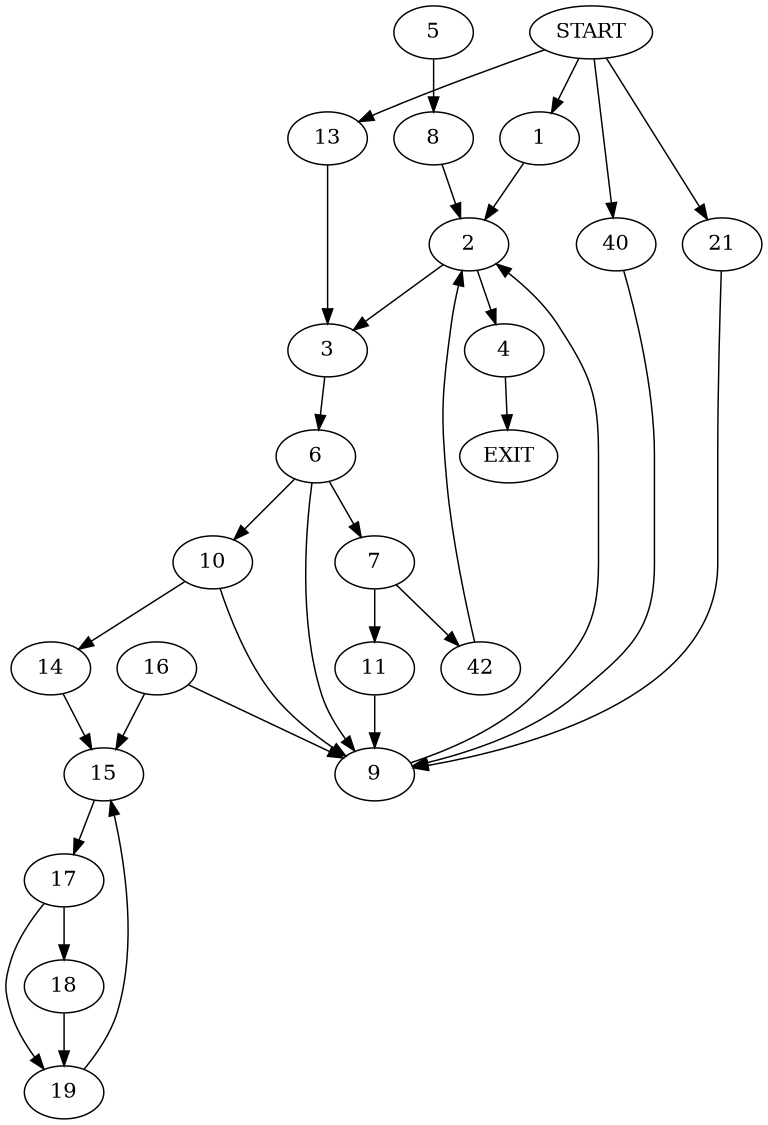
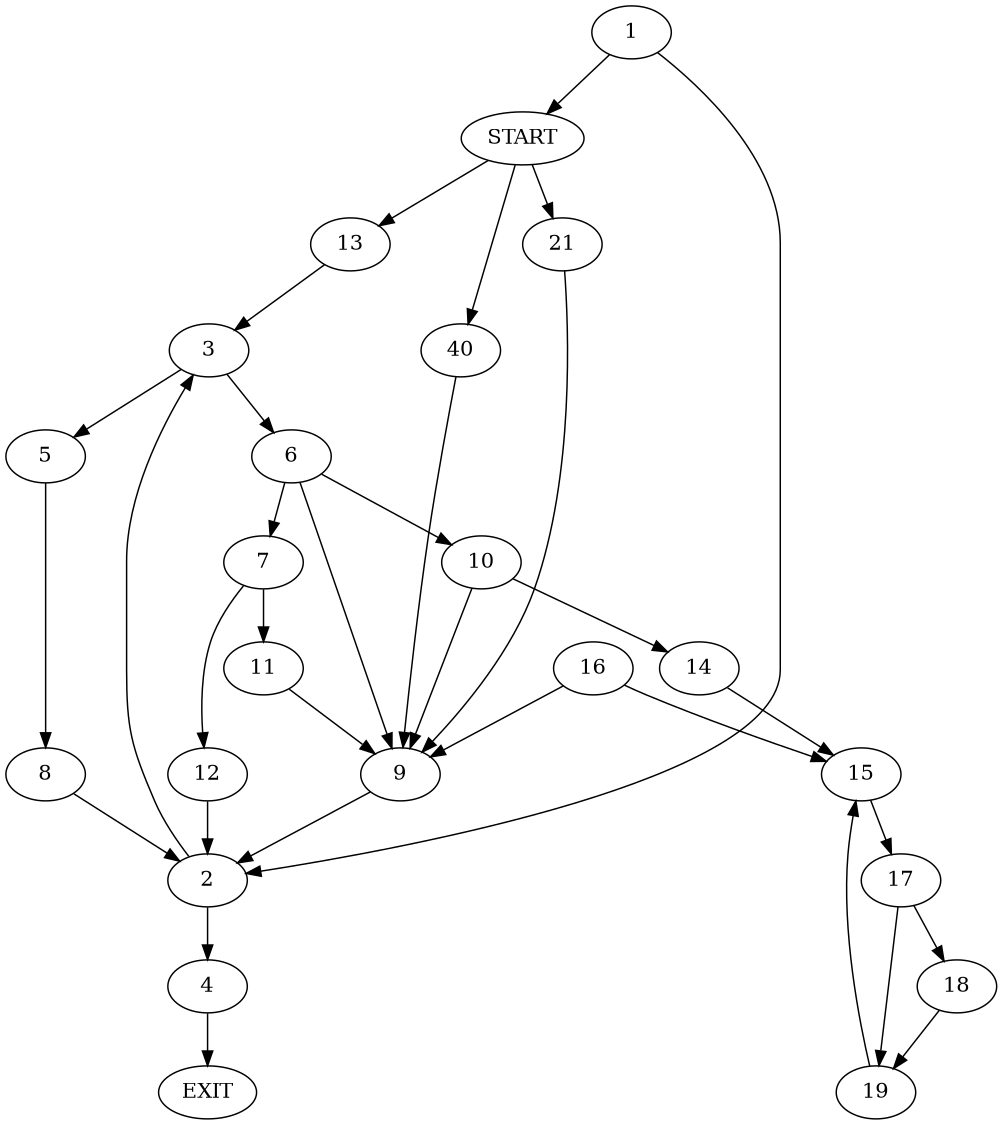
  digraph {
    n1 [label=START]
    1
    13
    n4 [label=40]
    21
    2
    3
    9
    n9 [label=EXIT]
    4
    5
    6
    8
    7
    10
    11
-   12 [label=42]
+   12
    14
    15
    17
    16
    18
    19
-   n1 -> 1
+   1 -> n1
    n1 -> 13
    n1 -> n4
    n1 -> 21
    1 -> 2
    13 -> 3
    n4 -> 9
    21 -> 9
    2 -> 3
    2 -> 4
+   3 -> 5
    3 -> 6
    9 -> 2
    4 -> n9
    5 -> 8
    6 -> 9
    6 -> 7
    6 -> 10
    8 -> 2
    7 -> 11
    7 -> 12
    10 -> 9
    10 -> 14
    11 -> 9
    12 -> 2
    14 -> 15
    15 -> 17
    17 -> 18
    17 -> 19
    16 -> 9
    16 -> 15
    18 -> 19
    19 -> 15
  }
